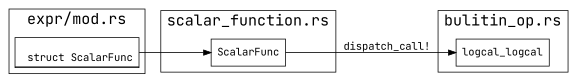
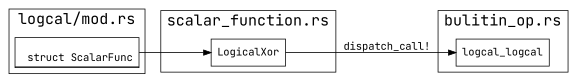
  digraph {
    fontname="JetBrains Mono"
    newrank=true
    rankdir=LR
    node [fontname="JetBrains Mono" shape=box]
    edge [fontname="JetBrains Mono"]
-   LogicalXor [label=ScalarFunc]
+   LogicalXor
    n2 [label=logcal_logcal]
    n3 [label="{{\n        struct ScalarFunc |\n          <sig> sig\l\n      }}" shape=record]
    subgraph cluster_1 {
      fontsize=20
      label="scalar_function.rs"
      LogicalXor
    }
    subgraph cluster_2 {
      fontsize=20
      label="bulitin_op.rs"
      n2
    }
    subgraph cluster_3 {
      fontsize=20
-     label="expr/mod.rs"
+     label="logcal/mod.rs"
      n3
    }
    LogicalXor -> n2 [label="dispatch_call!"]
    n3 -> LogicalXor [tailport=sig]
  }
